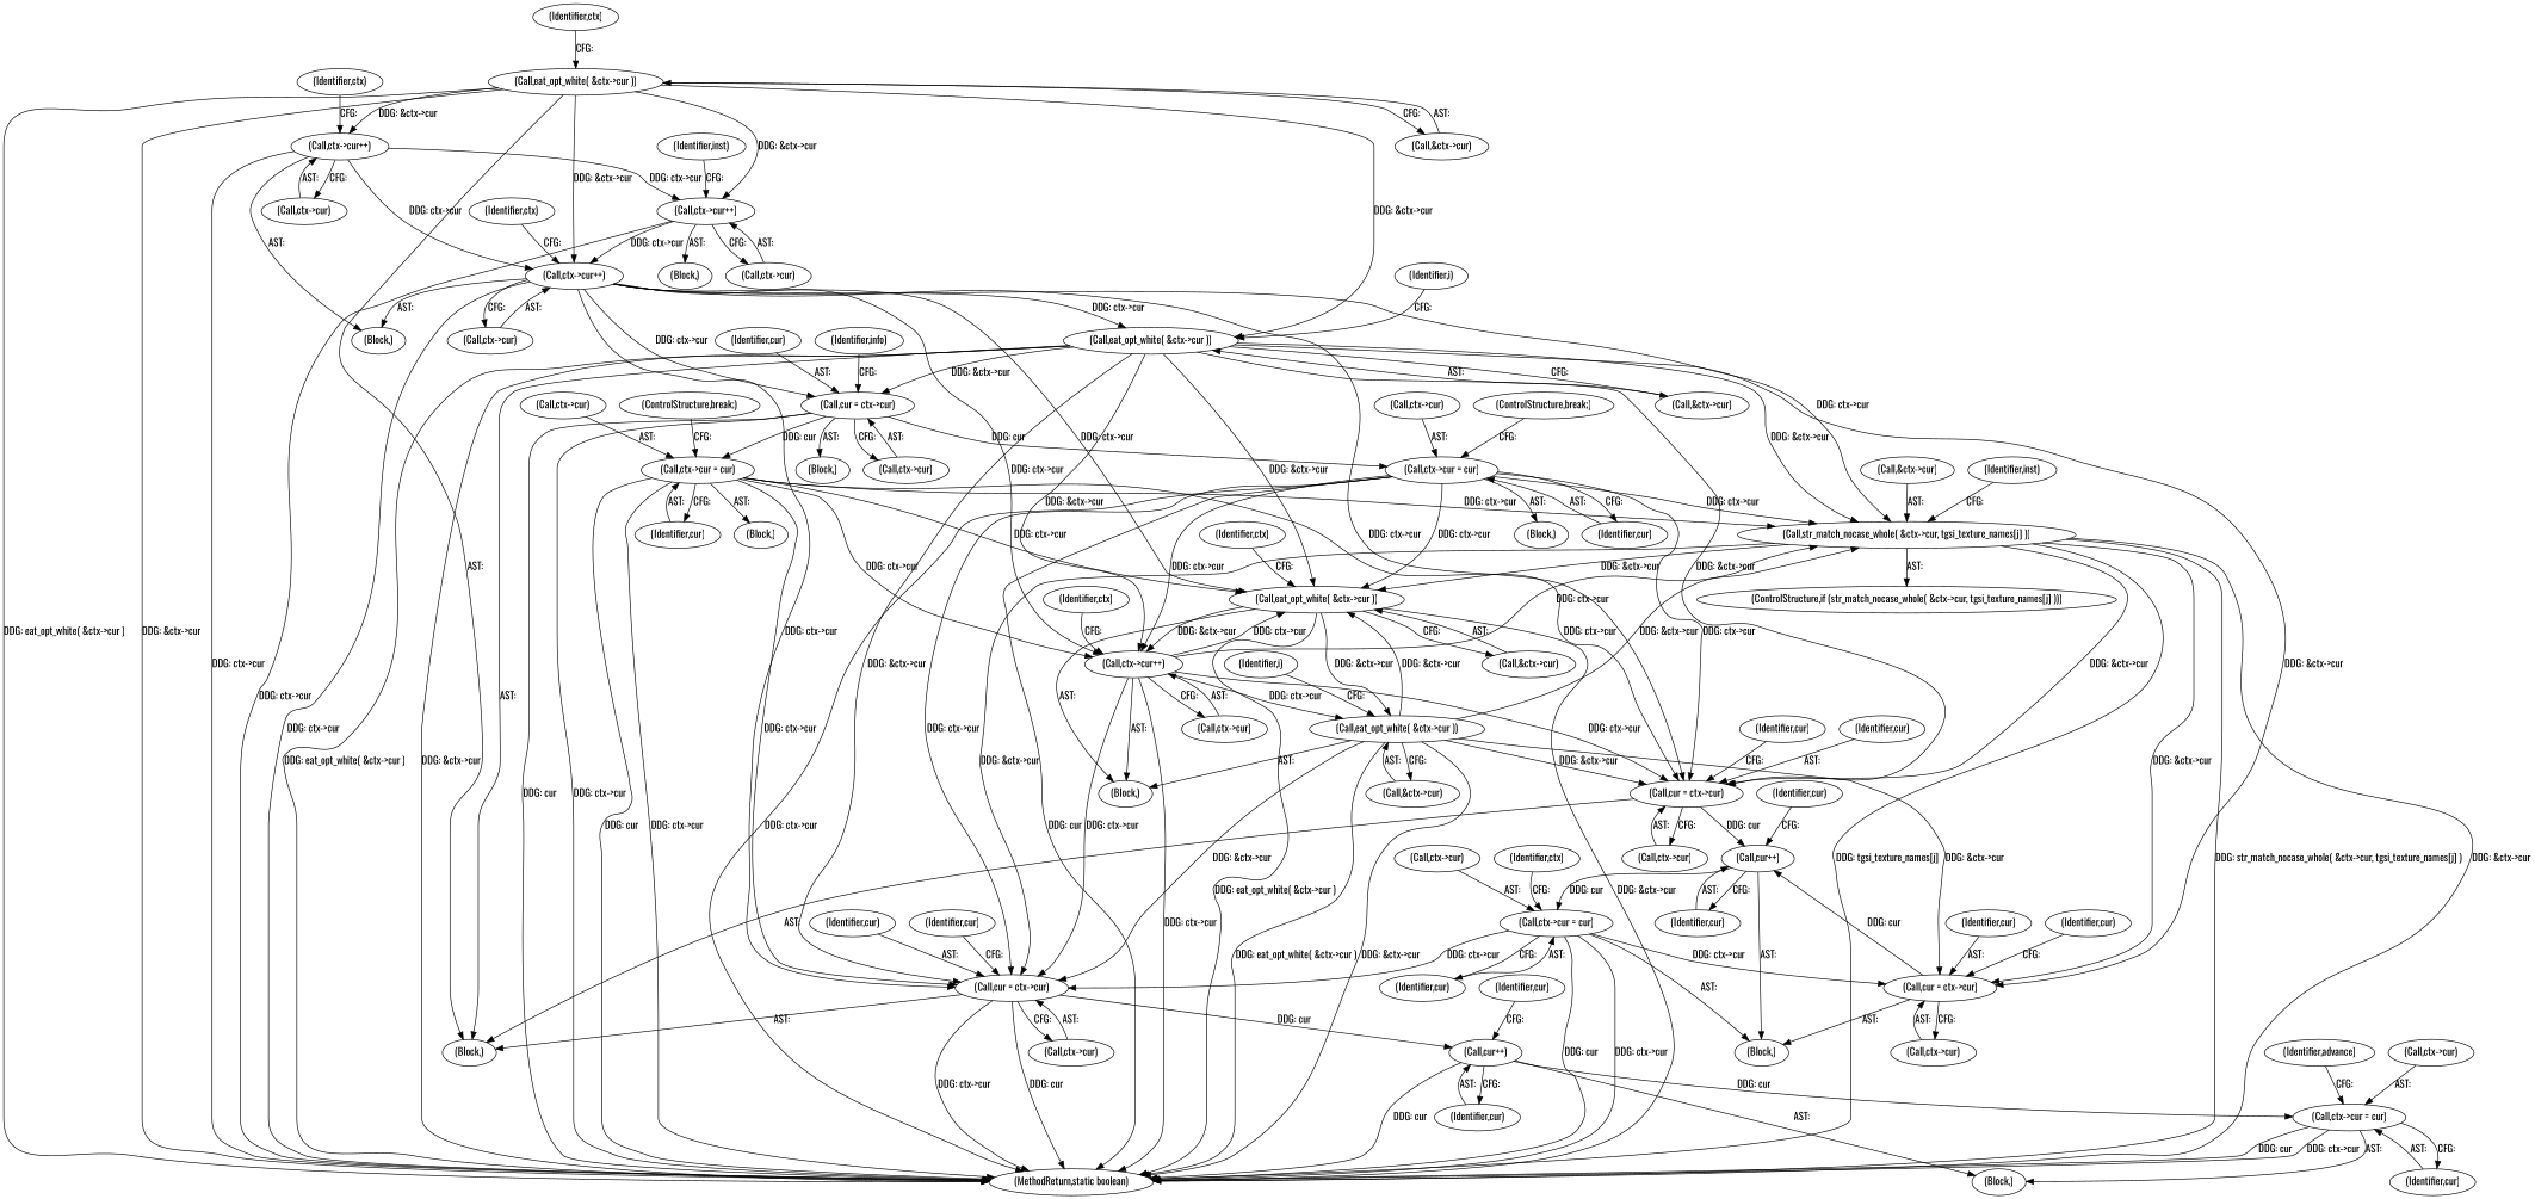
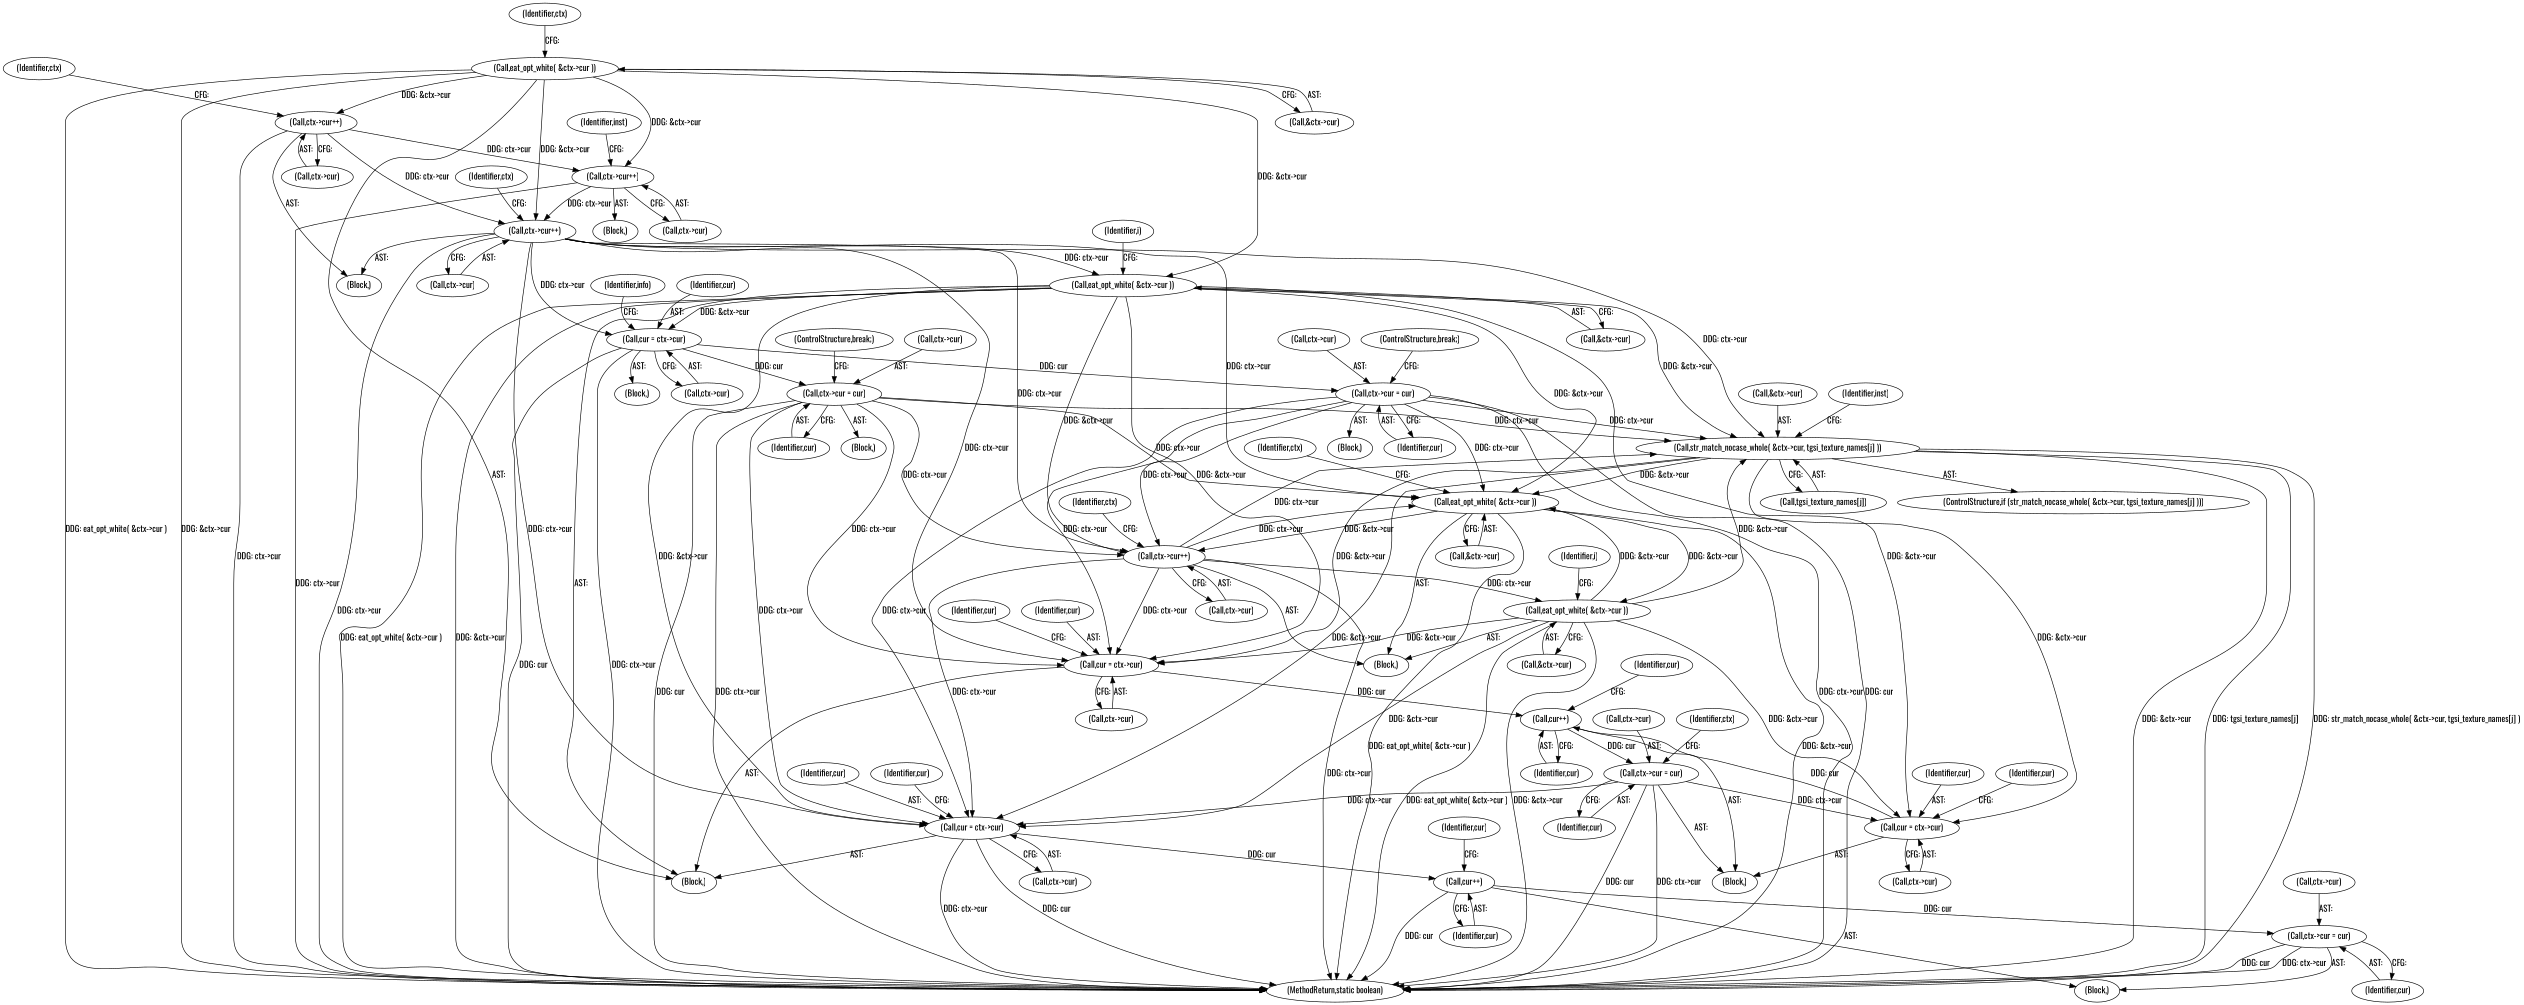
  digraph {
    fontname=Oswald
    node [fontname=Oswald]
    edge [fontname=Oswald]
    n1 [label="(Call,str_match_nocase_whole( &ctx->cur, tgsi_texture_names[j] ))"]
    n2 [label="(Call,eat_opt_white( &ctx->cur ))"]
    n3 [label="(Call,cur = ctx->cur)"]
    n4 [label="(Call,cur = ctx->cur)"]
    n5 [label="(Call,cur = ctx->cur)"]
+   n6 [label="(Call,tgsi_texture_names[j])"]
    n7 [label="(ControlStructure,if (str_match_nocase_whole( &ctx->cur, tgsi_texture_names[j] )))"]
    n8 [label="(MethodReturn,static boolean)"]
    n9 [label="(Call,ctx->cur++)"]
    n10 [label="(Call,eat_opt_white( &ctx->cur ))"]
    n11 [label="(Block,)"]
    n12 [label="(Call,&ctx->cur)"]
    n13 [label="(Block,)"]
    n14 [label="(Call,cur++)"]
    n15 [label="(Call,ctx->cur)"]
    n16 [label="(Block,)"]
    n17 [label="(Call,ctx->cur)"]
    n18 [label="(Call,cur++)"]
    n19 [label="(Call,ctx->cur)"]
    n20 [label="(Call,ctx->cur)"]
    n21 [label="(Call,&ctx->cur)"]
    n22 [label="(Call,ctx->cur = cur)"]
    n23 [label="(Block,)"]
    n24 [label="(Identifier,cur)"]
    n25 [label="(Call,cur = ctx->cur)"]
    n26 [label="(Call,ctx->cur = cur)"]
    n27 [label="(Block,)"]
    n28 [label="(Call,ctx->cur)"]
    n29 [label="(Identifier,cur)"]
    n30 [label="(Block,)"]
    n31 [label="(Call,ctx->cur++)"]
    n32 [label="(Call,eat_opt_white( &ctx->cur ))"]
    n33 [label="(Block,)"]
    n34 [label="(Call,ctx->cur)"]
    n35 [label="(Call,&ctx->cur)"]
    n36 [label="(Call,eat_opt_white( &ctx->cur ))"]
    n37 [label="(Call,ctx->cur++)"]
    n38 [label="(Call,ctx->cur++)"]
    n39 [label="(Call,&ctx->cur)"]
    n40 [label="(Call,ctx->cur)"]
    n41 [label="(Block,)"]
    n42 [label="(Call,ctx->cur)"]
    n43 [label="(Call,ctx->cur = cur)"]
    n44 [label="(Identifier,cur)"]
    n45 [label="(Identifier,cur)"]
    n46 [label="(Call,ctx->cur = cur)"]
    n47 [label="(Identifier,cur)"]
    n48 [label="(Block,)"]
    n49 [label="(Identifier,cur)"]
    n50 [label="(Identifier,ctx)"]
    n51 [label="(Identifier,cur)"]
    n52 [label="(Call,ctx->cur)"]
    n53 [label="(ControlStructure,break;)"]
    n54 [label="(Identifier,ctx)"]
    n55 [label="(Identifier,cur)"]
    n56 [label="(ControlStructure,break;)"]
    n57 [label="(Call,&ctx->cur)"]
    n58 [label="(Identifier,inst)"]
    n59 [label="(Identifier,cur)"]
    n60 [label="(Call,ctx->cur)"]
    n61 [label="(Call,ctx->cur)"]
    n62 [label="(Identifier,i)"]
    n63 [label="(Call,ctx->cur)"]
    n64 [label="(Identifier,ctx)"]
    n65 [label="(Identifier,cur)"]
    n66 [label="(Identifier,cur)"]
    n67 [label="(Identifier,cur)"]
    n68 [label="(Identifier,ctx)"]
    n69 [label="(Identifier,inst)"]
-   n70 [label="(Identifier,advance)"]
    n71 [label="(Identifier,cur)"]
    n72 [label="(Identifier,cur)"]
    n73 [label="(Identifier,ctx)"]
    n74 [label="(Identifier,cur)"]
    n75 [label="(Identifier,info)"]
    n76 [label="(Identifier,i)"]
    n77 [label="(Identifier,ctx)"]
    n1 -> n2 [label="DDG: &ctx->cur"]
    n1 -> n3 [label="DDG: &ctx->cur"]
    n1 -> n4 [label="DDG: &ctx->cur"]
    n1 -> n5 [label="DDG: &ctx->cur"]
+   n1 -> n6 [label="CFG: "]
    n1 -> n7 [label="AST: "]
    n1 -> n8 [label="DDG: tgsi_texture_names[j]"]
    n1 -> n8 [label="DDG: str_match_nocase_whole( &ctx->cur, tgsi_texture_names[j] )"]
    n1 -> n8 [label="DDG: &ctx->cur"]
    n2 -> n8 [label="DDG: &ctx->cur"]
    n2 -> n8 [label="DDG: eat_opt_white( &ctx->cur )"]
    n2 -> n9 [label="DDG: &ctx->cur"]
    n2 -> n10 [label="DDG: &ctx->cur"]
    n2 -> n11 [label="AST: "]
    n2 -> n12 [label="CFG: "]
    n3 -> n13 [label="AST: "]
    n3 -> n14 [label="DDG: cur"]
    n3 -> n15 [label="CFG: "]
    n4 -> n14 [label="DDG: cur"]
    n4 -> n16 [label="AST: "]
    n4 -> n17 [label="CFG: "]
    n5 -> n8 [label="DDG: ctx->cur"]
    n5 -> n8 [label="DDG: cur"]
    n5 -> n13 [label="AST: "]
    n5 -> n18 [label="DDG: cur"]
    n5 -> n19 [label="CFG: "]
+   n6 -> n1 [label="AST: "]
    n9 -> n1 [label="DDG: ctx->cur"]
    n9 -> n2 [label="DDG: ctx->cur"]
    n9 -> n3 [label="DDG: ctx->cur"]
    n9 -> n5 [label="DDG: ctx->cur"]
    n9 -> n8 [label="DDG: ctx->cur"]
    n9 -> n10 [label="DDG: ctx->cur"]
    n9 -> n11 [label="AST: "]
    n9 -> n20 [label="CFG: "]
    n10 -> n1 [label="DDG: &ctx->cur"]
    n10 -> n2 [label="DDG: &ctx->cur"]
    n10 -> n3 [label="DDG: &ctx->cur"]
    n10 -> n4 [label="DDG: &ctx->cur"]
    n10 -> n5 [label="DDG: &ctx->cur"]
    n10 -> n8 [label="DDG: eat_opt_white( &ctx->cur )"]
    n10 -> n8 [label="DDG: &ctx->cur"]
    n10 -> n11 [label="AST: "]
    n10 -> n21 [label="CFG: "]
    n12 -> n2 [label="AST: "]
    n14 -> n16 [label="AST: "]
    n14 -> n43 [label="DDG: cur"]
    n14 -> n44 [label="CFG: "]
    n15 -> n3 [label="AST: "]
    n17 -> n4 [label="AST: "]
    n18 -> n8 [label="DDG: cur"]
    n18 -> n46 [label="DDG: cur"]
    n18 -> n47 [label="CFG: "]
    n18 -> n48 [label="AST: "]
    n19 -> n5 [label="AST: "]
    n20 -> n9 [label="AST: "]
    n21 -> n10 [label="AST: "]
    n22 -> n1 [label="DDG: ctx->cur"]
    n22 -> n2 [label="DDG: ctx->cur"]
    n22 -> n3 [label="DDG: ctx->cur"]
    n22 -> n5 [label="DDG: ctx->cur"]
    n22 -> n8 [label="DDG: ctx->cur"]
    n22 -> n8 [label="DDG: cur"]
    n22 -> n9 [label="DDG: ctx->cur"]
    n22 -> n23 [label="AST: "]
    n22 -> n24 [label="CFG: "]
    n24 -> n22 [label="AST: "]
    n25 -> n8 [label="DDG: cur"]
    n25 -> n8 [label="DDG: ctx->cur"]
    n25 -> n22 [label="DDG: cur"]
    n25 -> n26 [label="DDG: cur"]
    n25 -> n27 [label="AST: "]
    n25 -> n28 [label="CFG: "]
    n26 -> n1 [label="DDG: ctx->cur"]
    n26 -> n2 [label="DDG: ctx->cur"]
    n26 -> n3 [label="DDG: ctx->cur"]
    n26 -> n5 [label="DDG: ctx->cur"]
    n26 -> n8 [label="DDG: cur"]
    n26 -> n8 [label="DDG: ctx->cur"]
    n26 -> n9 [label="DDG: ctx->cur"]
    n26 -> n29 [label="CFG: "]
    n26 -> n30 [label="AST: "]
    n28 -> n25 [label="AST: "]
    n29 -> n26 [label="AST: "]
    n31 -> n1 [label="DDG: ctx->cur"]
    n31 -> n2 [label="DDG: ctx->cur"]
    n31 -> n3 [label="DDG: ctx->cur"]
    n31 -> n5 [label="DDG: ctx->cur"]
    n31 -> n8 [label="DDG: ctx->cur"]
    n31 -> n9 [label="DDG: ctx->cur"]
    n31 -> n25 [label="DDG: ctx->cur"]
    n31 -> n32 [label="DDG: ctx->cur"]
    n31 -> n33 [label="AST: "]
    n31 -> n34 [label="CFG: "]
    n32 -> n1 [label="DDG: &ctx->cur"]
    n32 -> n2 [label="DDG: &ctx->cur"]
    n32 -> n3 [label="DDG: &ctx->cur"]
    n32 -> n4 [label="DDG: &ctx->cur"]
    n32 -> n5 [label="DDG: &ctx->cur"]
    n32 -> n8 [label="DDG: eat_opt_white( &ctx->cur )"]
    n32 -> n8 [label="DDG: &ctx->cur"]
    n32 -> n9 [label="DDG: &ctx->cur"]
    n32 -> n13 [label="AST: "]
    n32 -> n25 [label="DDG: &ctx->cur"]
    n32 -> n35 [label="CFG: "]
    n34 -> n31 [label="AST: "]
    n35 -> n32 [label="AST: "]
    n36 -> n8 [label="DDG: eat_opt_white( &ctx->cur )"]
    n36 -> n8 [label="DDG: &ctx->cur"]
    n36 -> n13 [label="AST: "]
    n36 -> n31 [label="DDG: &ctx->cur"]
    n36 -> n32 [label="DDG: &ctx->cur"]
    n36 -> n37 [label="DDG: &ctx->cur"]
    n36 -> n38 [label="DDG: &ctx->cur"]
    n36 -> n39 [label="CFG: "]
    n37 -> n8 [label="DDG: ctx->cur"]
    n37 -> n31 [label="DDG: ctx->cur"]
    n37 -> n33 [label="AST: "]
    n37 -> n38 [label="DDG: ctx->cur"]
    n37 -> n40 [label="CFG: "]
    n38 -> n8 [label="DDG: ctx->cur"]
    n38 -> n31 [label="DDG: ctx->cur"]
    n38 -> n41 [label="AST: "]
    n38 -> n42 [label="CFG: "]
    n39 -> n36 [label="AST: "]
    n40 -> n37 [label="AST: "]
    n42 -> n38 [label="AST: "]
    n43 -> n4 [label="DDG: ctx->cur"]
    n43 -> n5 [label="DDG: ctx->cur"]
    n43 -> n8 [label="DDG: cur"]
    n43 -> n8 [label="DDG: ctx->cur"]
    n43 -> n16 [label="AST: "]
    n43 -> n45 [label="CFG: "]
    n44 -> n14 [label="AST: "]
    n45 -> n43 [label="AST: "]
    n46 -> n8 [label="DDG: cur"]
    n46 -> n8 [label="DDG: ctx->cur"]
    n46 -> n48 [label="AST: "]
    n46 -> n49 [label="CFG: "]
    n47 -> n18 [label="AST: "]
    n49 -> n46 [label="AST: "]
    n50 -> n43 [label="CFG: "]
    n51 -> n18 [label="CFG: "]
    n52 -> n22 [label="AST: "]
    n53 -> n26 [label="CFG: "]
    n54 -> n2 [label="CFG: "]
    n55 -> n4 [label="AST: "]
    n56 -> n22 [label="CFG: "]
    n57 -> n1 [label="AST: "]
    n58 -> n38 [label="CFG: "]
    n59 -> n14 [label="CFG: "]
    n60 -> n43 [label="AST: "]
    n61 -> n46 [label="AST: "]
    n62 -> n32 [label="CFG: "]
    n63 -> n26 [label="AST: "]
    n64 -> n31 [label="CFG: "]
    n65 -> n5 [label="AST: "]
    n66 -> n3 [label="CFG: "]
    n67 -> n5 [label="CFG: "]
    n68 -> n36 [label="CFG: "]
    n69 -> n1 [label="CFG: "]
-   n70 -> n46 [label="CFG: "]
    n71 -> n4 [label="CFG: "]
    n72 -> n3 [label="AST: "]
    n73 -> n9 [label="CFG: "]
    n74 -> n25 [label="AST: "]
    n75 -> n25 [label="CFG: "]
    n76 -> n10 [label="CFG: "]
    n77 -> n37 [label="CFG: "]
  }
